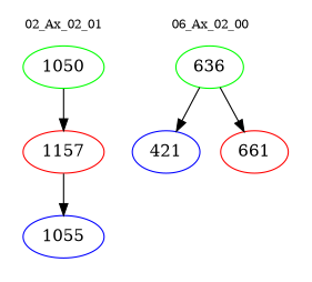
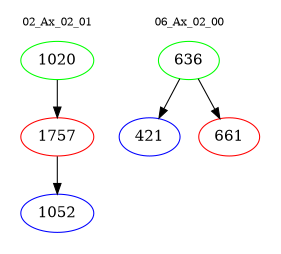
  digraph {
    node [color=green]
    edge [color=black]
-   n1 [label=1050]
-   n2 [color=blue label=1055]
-   n3 [color=red label=1157]
+   n1 [label=1020]
+   n2 [color=blue label=1052]
+   n3 [color=red label=1757]
    n4 [label=636]
    n5 [color=blue label=421]
    n6 [color=red label=661]
    subgraph cluster_1 {
      color=white
      fontsize=10
      label="02_Ax_02_01"
      n1
      n2
      n3
    }
    subgraph cluster_2 {
      color=white
      fontsize=10
      label="06_Ax_02_00"
      n4
      n5
      n6
    }
    n1 -> n3
    n3 -> n2
    n4 -> n5
    n4 -> n6
  }
